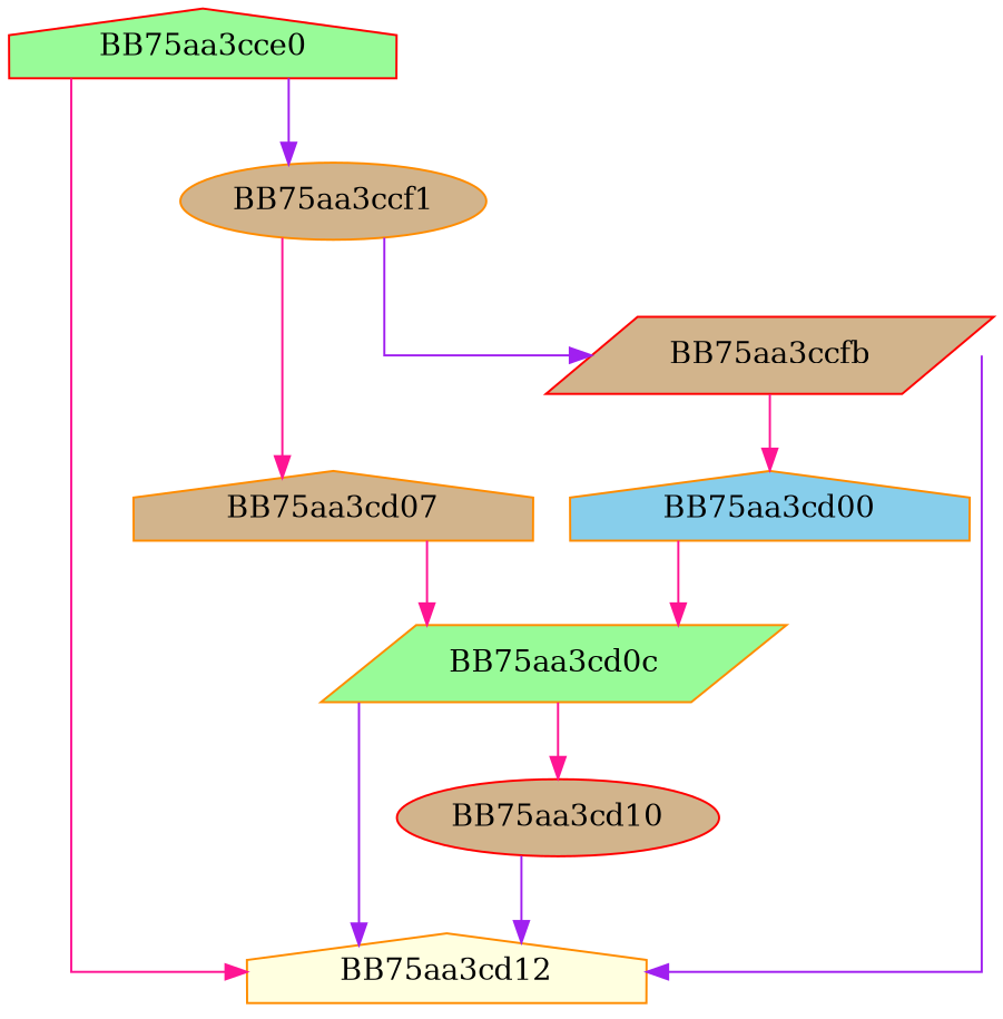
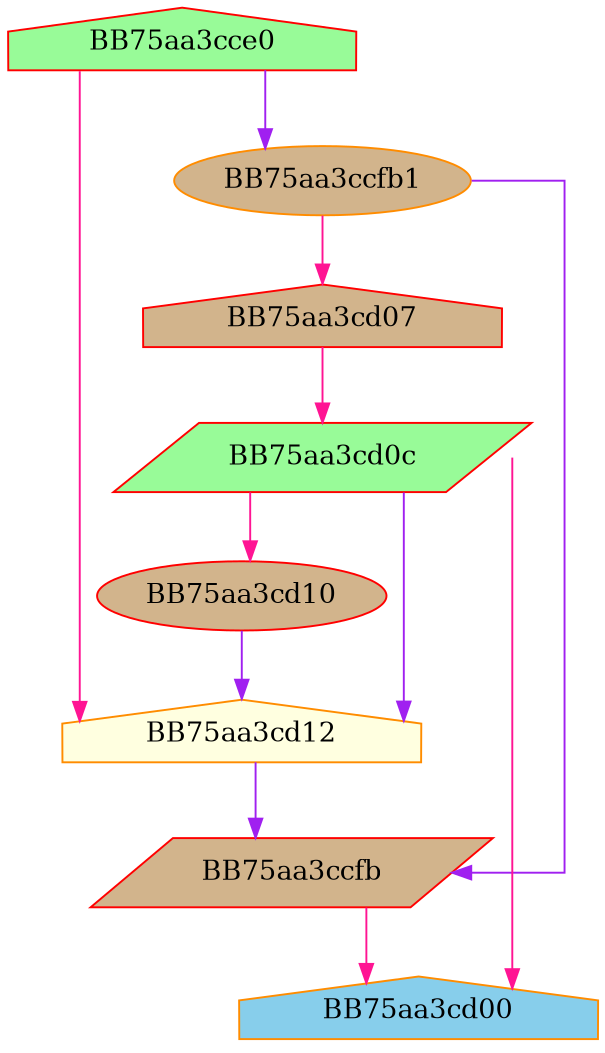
  digraph {
    splines=ortho
    node [color=red fillcolor=tan shape=house style=filled]
    edge [color=deeppink]
    BB75aa3cce0 [fillcolor=palegreen]
    BB75aa3cd12 [color=darkorange fillcolor=lightyellow]
-   BB75aa3ccf1 [color=darkorange shape=ellipse]
-   BB75aa3cd07 [color=darkorange]
+   BB75aa3ccf1 [color=darkorange shape=ellipse label=BB75aa3ccfb1]
+   BB75aa3cd07
    BB75aa3ccfb [shape=parallelogram]
-   BB75aa3cd0c [color=darkorange fillcolor=palegreen shape=parallelogram]
+   BB75aa3cd0c [fillcolor=palegreen shape=parallelogram]
    BB75aa3cd00 [color=darkorange fillcolor=skyblue]
    BB75aa3cd10 [shape=ellipse]
    BB75aa3cce0 -> BB75aa3cd12
    BB75aa3cce0 -> BB75aa3ccf1 [color=purple]
    BB75aa3ccf1 -> BB75aa3cd07
    BB75aa3ccf1 -> BB75aa3ccfb [color=purple]
    BB75aa3cd07 -> BB75aa3cd0c
-   BB75aa3ccfb -> BB75aa3cd12 [color=purple]
+   BB75aa3cd12 -> BB75aa3ccfb [color=purple]
    BB75aa3ccfb -> BB75aa3cd00
    BB75aa3cd0c -> BB75aa3cd12 [color=purple]
    BB75aa3cd0c -> BB75aa3cd10
-   BB75aa3cd00 -> BB75aa3cd0c
+   BB75aa3cd0c -> BB75aa3cd00
    BB75aa3cd10 -> BB75aa3cd12 [color=purple]
  }
